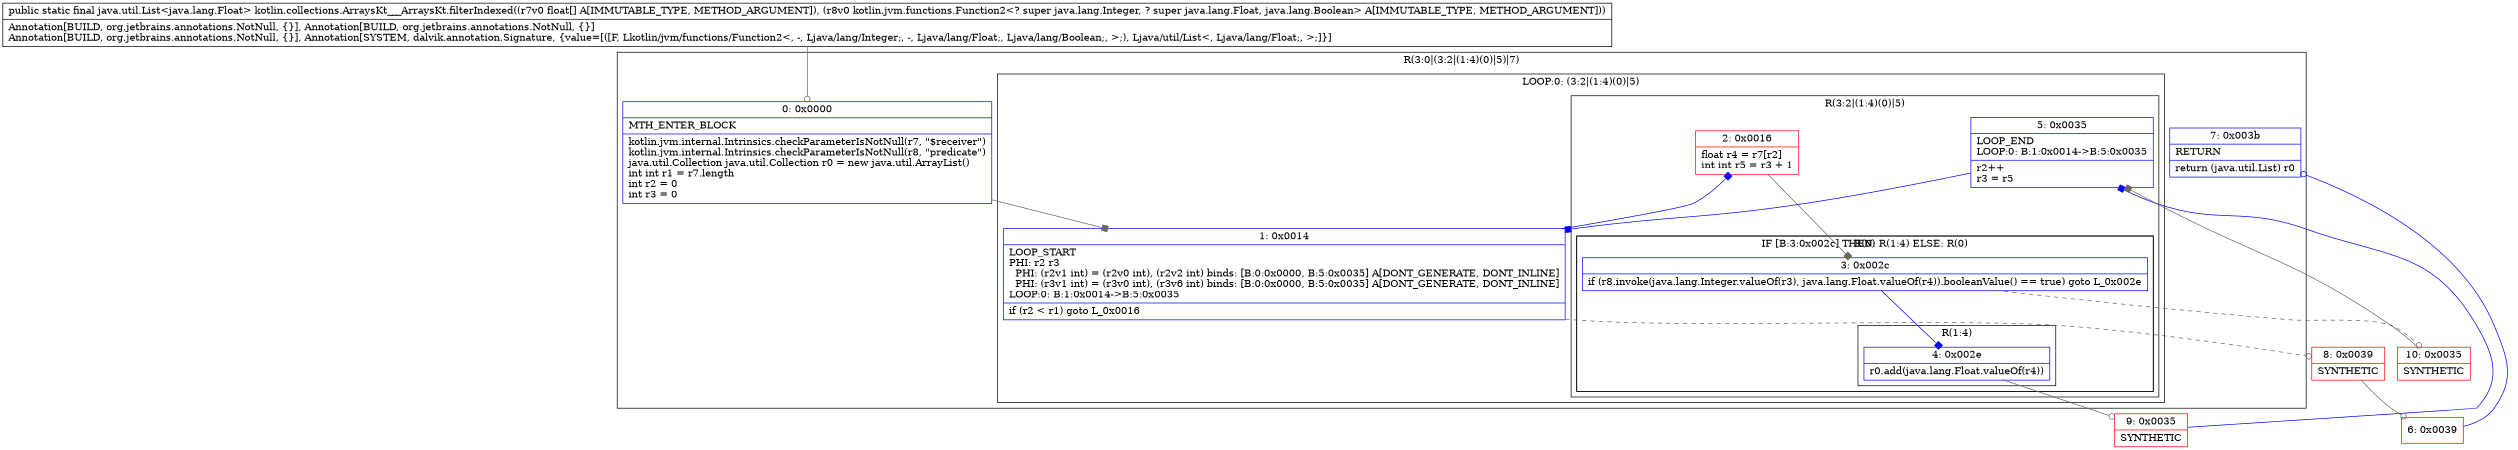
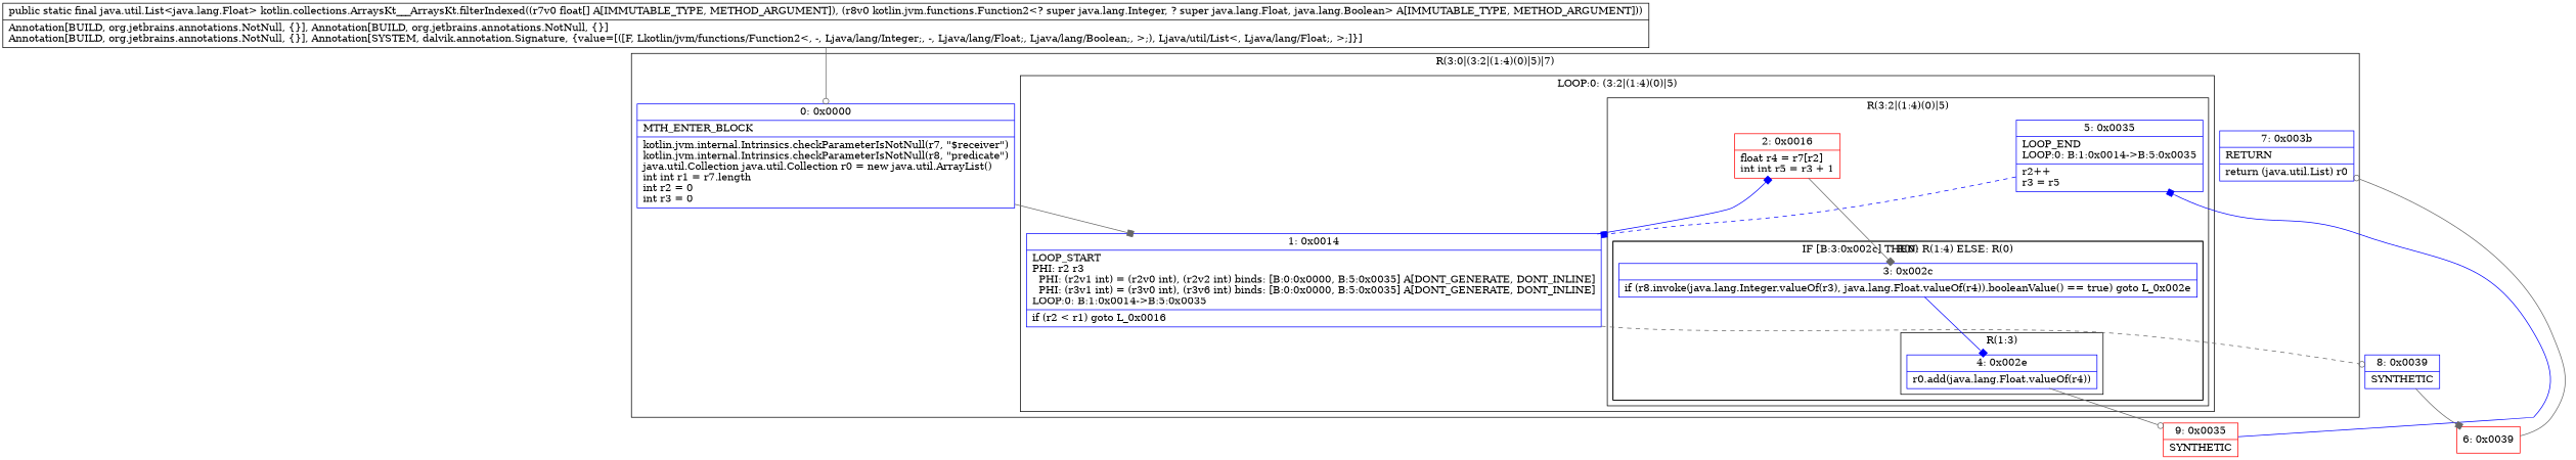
  digraph {
    node [color=blue shape=record]
    edge [arrowhead=box color=gray40]
    n1 [label="{4\:\ 0x002e|r0.add(java.lang.Float.valueOf(r4))\l}"]
    n2 [label="{3\:\ 0x002c|if (r8.invoke(java.lang.Integer.valueOf(r3), java.lang.Float.valueOf(r4)).booleanValue() == true) goto L_0x002e\l}"]
    n3 [color=red label="{2\:\ 0x0016|float r4 = r7[r2]\lint int r5 = r3 + 1\l}"]
    n4 [label="{5\:\ 0x0035|LOOP_END\lLOOP:0: B:1:0x0014\-\>B:5:0x0035\l|r2++\lr3 = r5\l}"]
    n5 [label="{1\:\ 0x0014|LOOP_START\lPHI: r2 r3 \l  PHI: (r2v1 int) = (r2v0 int), (r2v2 int) binds: [B:0:0x0000, B:5:0x0035] A[DONT_GENERATE, DONT_INLINE]\l  PHI: (r3v1 int) = (r3v0 int), (r3v6 int) binds: [B:0:0x0000, B:5:0x0035] A[DONT_GENERATE, DONT_INLINE]\lLOOP:0: B:1:0x0014\-\>B:5:0x0035\l|if (r2 \< r1) goto L_0x0016\l}"]
    n6 [label="{0\:\ 0x0000|MTH_ENTER_BLOCK\l|kotlin.jvm.internal.Intrinsics.checkParameterIsNotNull(r7, \"$receiver\")\lkotlin.jvm.internal.Intrinsics.checkParameterIsNotNull(r8, \"predicate\")\ljava.util.Collection java.util.Collection r0 = new java.util.ArrayList()\lint int r1 = r7.length\lint r2 = 0\lint r3 = 0\l}"]
    n7 [label="{7\:\ 0x003b|RETURN\l|return (java.util.List) r0\l}"]
    n8 [color=red label="{9\:\ 0x0035|SYNTHETIC\l}"]
-   n9 [color=red label="{10\:\ 0x0035|SYNTHETIC\l}"]
-   n10 [color=red label="{8\:\ 0x0039|SYNTHETIC\l}"]
+   n10 [label="{8\:\ 0x0039|SYNTHETIC\l}"]
    n11 [color=red label="{6\:\ 0x0039}"]
    n12 [label="{public static final java.util.List\<java.lang.Float\> kotlin.collections.ArraysKt___ArraysKt.filterIndexed((r7v0 float[] A[IMMUTABLE_TYPE, METHOD_ARGUMENT]), (r8v0 kotlin.jvm.functions.Function2\<? super java.lang.Integer, ? super java.lang.Float, java.lang.Boolean\> A[IMMUTABLE_TYPE, METHOD_ARGUMENT]))  | Annotation[BUILD, org.jetbrains.annotations.NotNull, \{\}], Annotation[BUILD, org.jetbrains.annotations.NotNull, \{\}]\lAnnotation[BUILD, org.jetbrains.annotations.NotNull, \{\}], Annotation[SYSTEM, dalvik.annotation.Signature, \{value=[([F, Lkotlin\/jvm\/functions\/Function2\<, \-, Ljava\/lang\/Integer;, \-, Ljava\/lang\/Float;, Ljava\/lang\/Boolean;, \>;), Ljava\/util\/List\<, Ljava\/lang\/Float;, \>;]\}]\l}" color=""]
    subgraph cluster_1 {
      label="R(3:0|(3:2|(1:4)(0)|5)|7)"
      n6
      n7
      subgraph cluster_2 {
        label="LOOP:0: (3:2|(1:4)(0)|5)"
        n5
        subgraph cluster_3 {
          label="R(3:2|(1:4)(0)|5)"
          n3
          n4
          subgraph cluster_4 {
            label="IF [B:3:0x002c] THEN: R(1:4) ELSE: R(0)"
            n2
            subgraph cluster_5 {
-             label="R(1:4)"
+             label="R(1:3)"
              n1
            }
            subgraph cluster_6 {
              label="R(0)"
            }
          }
        }
      }
    }
    n1 -> n8 [arrowhead=odot]
    n2 -> n1 [color=blue]
-   n2 -> n9 [arrowhead=odot style=dashed]
    n3 -> n2
-   n4 -> n5 [color=blue]
+   n4 -> n5 [color=blue style=dashed]
    n5 -> n3 [color=blue]
    n5 -> n10 [arrowhead=odot style=dashed]
    n6 -> n5
    n8 -> n4 [color=blue]
-   n9 -> n4
-   n10 -> n11 [arrowhead=odot]
-   n11 -> n7 [arrowhead=odot color=blue]
+   n10 -> n11
+   n11 -> n7 [arrowhead=odot]
    n12 -> n6 [arrowhead=odot]
  }
